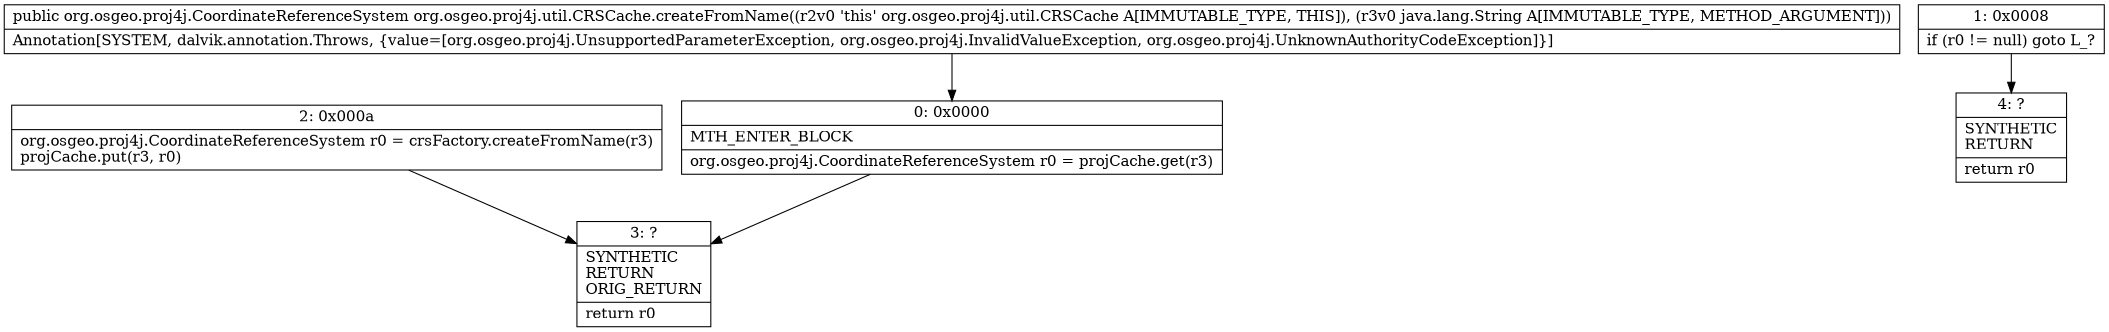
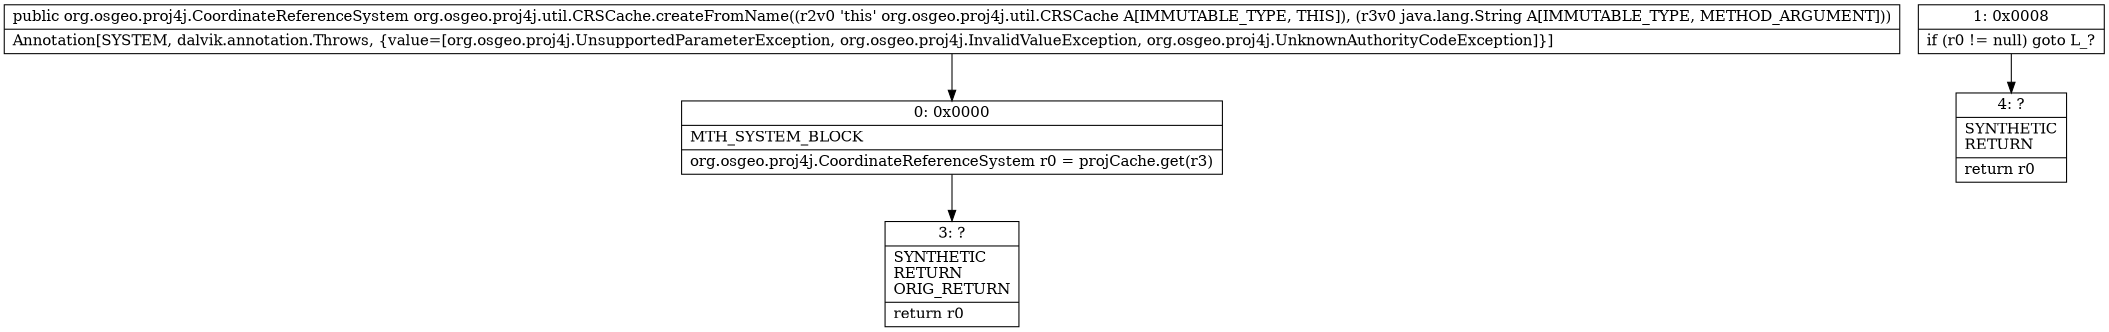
  digraph {
    node [shape=record]
-   n1 [label="{0\:\ 0x0000|MTH_ENTER_BLOCK\l|org.osgeo.proj4j.CoordinateReferenceSystem r0 = projCache.get(r3)\l}"]
+   n1 [label="{0\:\ 0x0000|MTH_SYSTEM_BLOCK\l|org.osgeo.proj4j.CoordinateReferenceSystem r0 = projCache.get(r3)\l}"]
    n2 [label="{3\:\ ?|SYNTHETIC\lRETURN\lORIG_RETURN\l|return r0\l}"]
    n3 [label="{1\:\ 0x0008|if (r0 != null) goto L_?\l}"]
    n4 [label="{4\:\ ?|SYNTHETIC\lRETURN\l|return r0\l}"]
-   n5 [label="{2\:\ 0x000a|org.osgeo.proj4j.CoordinateReferenceSystem r0 = crsFactory.createFromName(r3)\lprojCache.put(r3, r0)\l}"]
    n6 [label="{public org.osgeo.proj4j.CoordinateReferenceSystem org.osgeo.proj4j.util.CRSCache.createFromName((r2v0 'this' org.osgeo.proj4j.util.CRSCache A[IMMUTABLE_TYPE, THIS]), (r3v0 java.lang.String A[IMMUTABLE_TYPE, METHOD_ARGUMENT]))  | Annotation[SYSTEM, dalvik.annotation.Throws, \{value=[org.osgeo.proj4j.UnsupportedParameterException, org.osgeo.proj4j.InvalidValueException, org.osgeo.proj4j.UnknownAuthorityCodeException]\}]\l}"]
    n1 -> n2
    n3 -> n4
-   n5 -> n2
    n6 -> n1
  }
